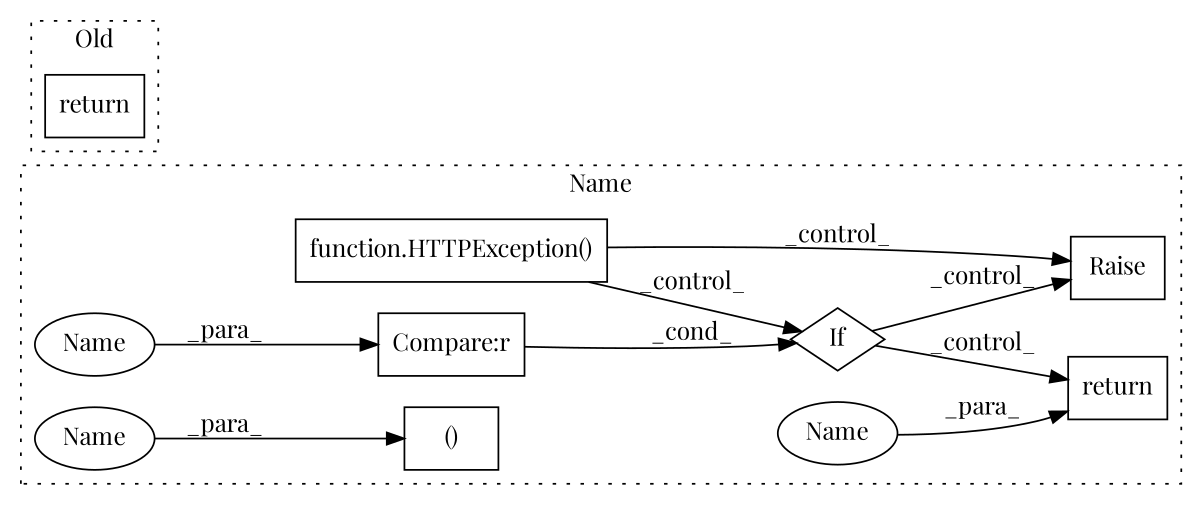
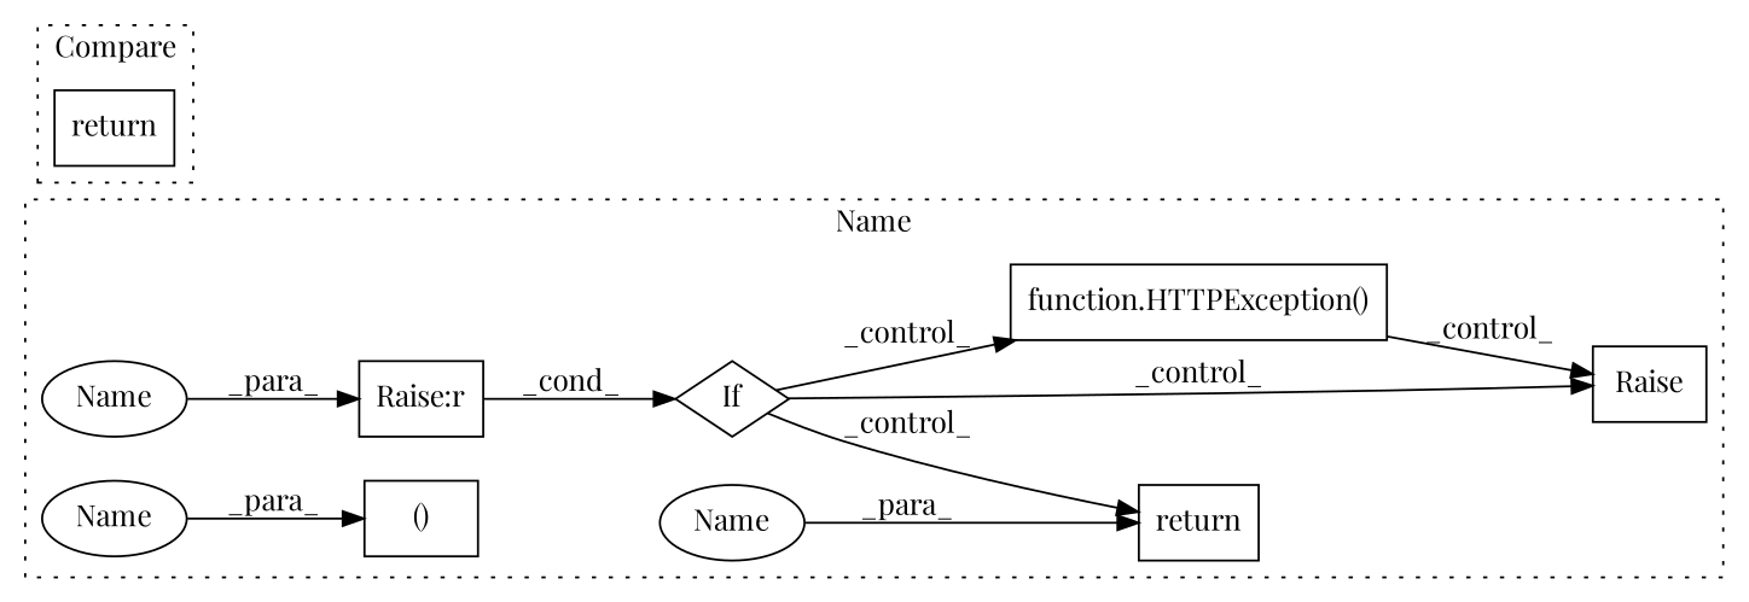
  digraph {
    fontname="Playfair Display"
    rankdir=LR
    node [a=87 fontname="Playfair Display" l=3 s=1681 shape=box]
    edge [fontname="Playfair Display"]
    n1 [a=75 l=45 label="function.HTTPException()" s=1708]
    n2 [a=91 l=6 label=Raise s=1702]
    n3 [a=96 label=If s=1678 shape=diamond]
-   n4 [a=40 l=11 label="Compare:r"]
+   n4 [a=40 l=11 label="Raise:r"]
    n5 [a=93 l=7 label=return s=1758]
    n6 [a=54 l=8 label="()" s=1581]
    n7 [label=Name shape=ellipse]
    n8 [label=Name s=1765 shape=ellipse]
    n9 [label=Name s=1578 shape=ellipse]
    n10 [a=93 l=7 label=return s=1464]
    subgraph cluster_1 {
      label=Name
      style=dotted
      n1
      n2
      n3
      n4
      n5
      n6
      n7
      n8
      n9
    }
    subgraph cluster_2 {
-     label=Old
+     label=Compare
      style=dotted
      n10
    }
    n1 -> n2 [label=_control_]
-   n1 -> n3 [label=_control_]
+   n3 -> n1 [label=_control_]
    n3 -> n2 [label=_control_]
    n3 -> n5 [label=_control_]
    n4 -> n3 [label=_cond_]
    n7 -> n4 [label=_para_]
    n8 -> n5 [label=_para_]
    n9 -> n6 [label=_para_]
  }
